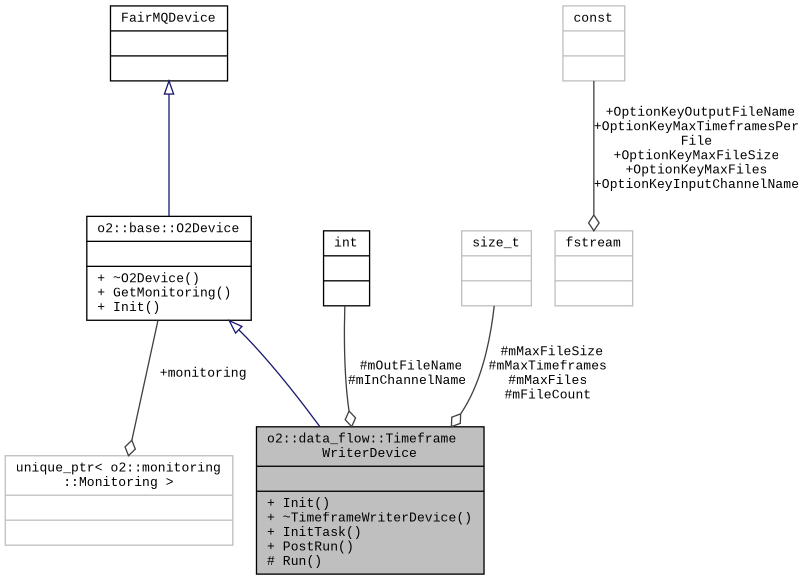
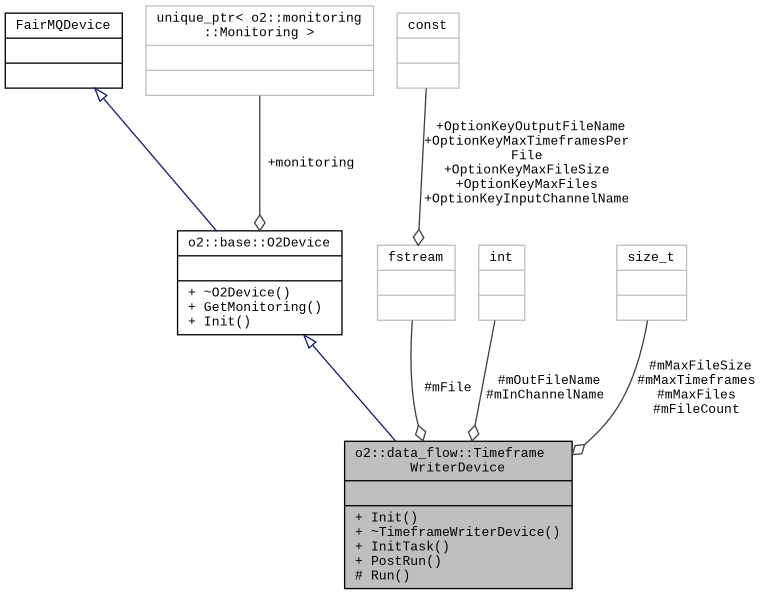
  digraph {
    fontname="Liberation Mono"
    node [color=grey75 fontname="Liberation Mono" fontsize=10 shape=record]
    edge [color=grey25 fontname="Liberation Mono" fontsize=10 labelfontname=Helvetica labelfontsize=10 style=solid arrowhead=odiamond]
    n1 [color=black fillcolor=grey75 fontcolor=black height=0.2 label="{o2::data_flow::Timeframe\lWriterDevice\n||+ Init()\l+ ~TimeframeWriterDevice()\l+ InitTask()\l+ PostRun()\l# Run()\l}" style=filled width=0.4]
    n2 [color=black height=0.2 label="{o2::base::O2Device\n||+ ~O2Device()\l+ GetMonitoring()\l+ Init()\l}" width=0.4]
    n3 [color=black height=0.2 label="{FairMQDevice\n||}" width=0.4]
    n4 [height=0.2 label="{unique_ptr\< o2::monitoring\l::Monitoring \>\n||}" width=0.4]
    n5 [height=0.2 label="{fstream\n||}" width=0.4]
-   n6 [color=black height=0.2 label="{int\n||}" width=0.4]
+   n6 [height=0.2 label="{int\n||}" width=0.4]
    n7 [height=0.2 label="{size_t\n||}" width=0.4]
    n8 [height=0.2 label="{const\n||}" width=0.4]
    n2 -> n1 [arrowtail=onormal color=midnightblue dir=back arrowhead=""]
    n3 -> n2 [arrowtail=onormal color=midnightblue dir=back arrowhead=""]
-   n2 -> n4 [label=" +monitoring"]
+   n4 -> n2 [label=" +monitoring"]
+   n5 -> n1 [label=" #mFile"]
    n6 -> n1 [label=" #mOutFileName\n#mInChannelName"]
    n7 -> n1 [label=" #mMaxFileSize\n#mMaxTimeframes\n#mMaxFiles\n#mFileCount"]
    n8 -> n5 [label=" +OptionKeyOutputFileName\n+OptionKeyMaxTimeframesPer\lFile\n+OptionKeyMaxFileSize\n+OptionKeyMaxFiles\n+OptionKeyInputChannelName"]
  }
